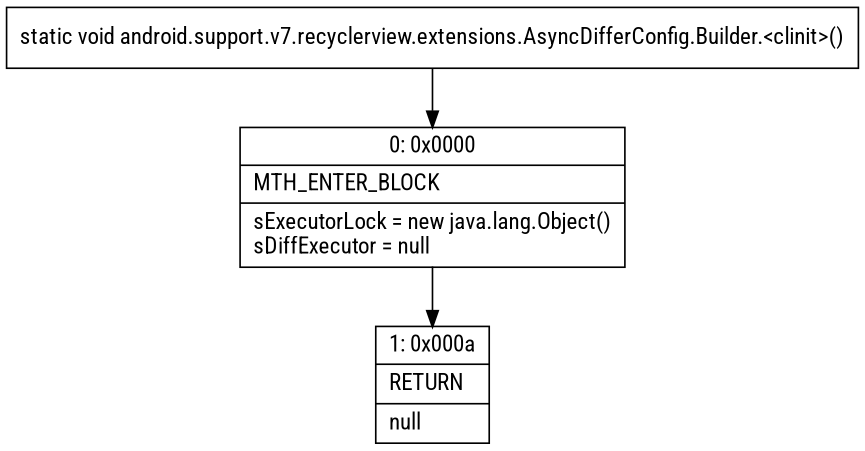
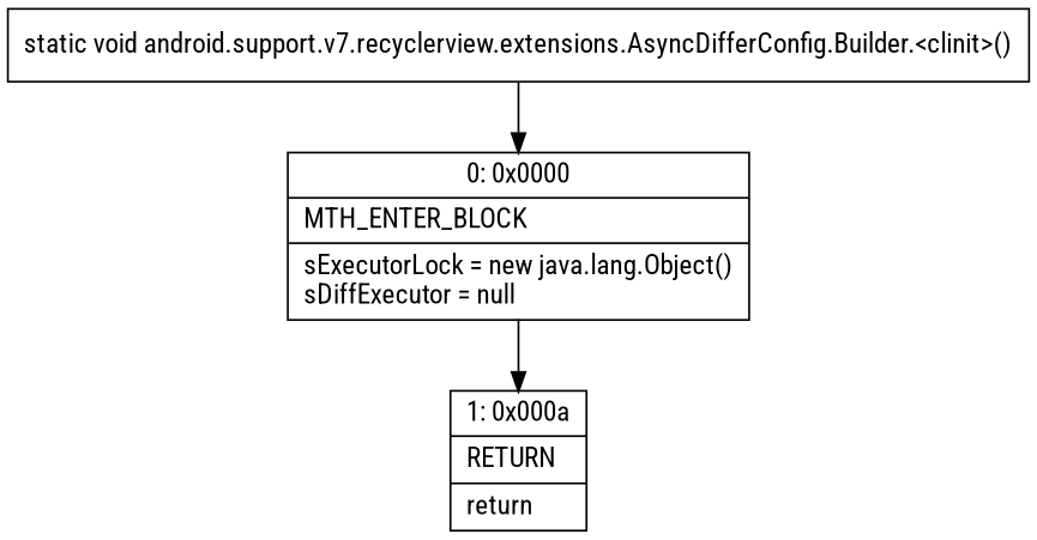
  digraph {
    fontname="Roboto Condensed"
    node [shape=record fontname="Roboto Condensed"]
    edge [fontname="Roboto Condensed"]
    n1 [label="{0\:\ 0x0000|MTH_ENTER_BLOCK\l|sExecutorLock = new java.lang.Object()\lsDiffExecutor = null\l}"]
-   n2 [label="{1\:\ 0x000a|RETURN\l|null\l}"]
+   n2 [label="{1\:\ 0x000a|RETURN\l|return\l}"]
    n3 [label="{static void android.support.v7.recyclerview.extensions.AsyncDifferConfig.Builder.\<clinit\>() }"]
    n1 -> n2
    n3 -> n1
  }
